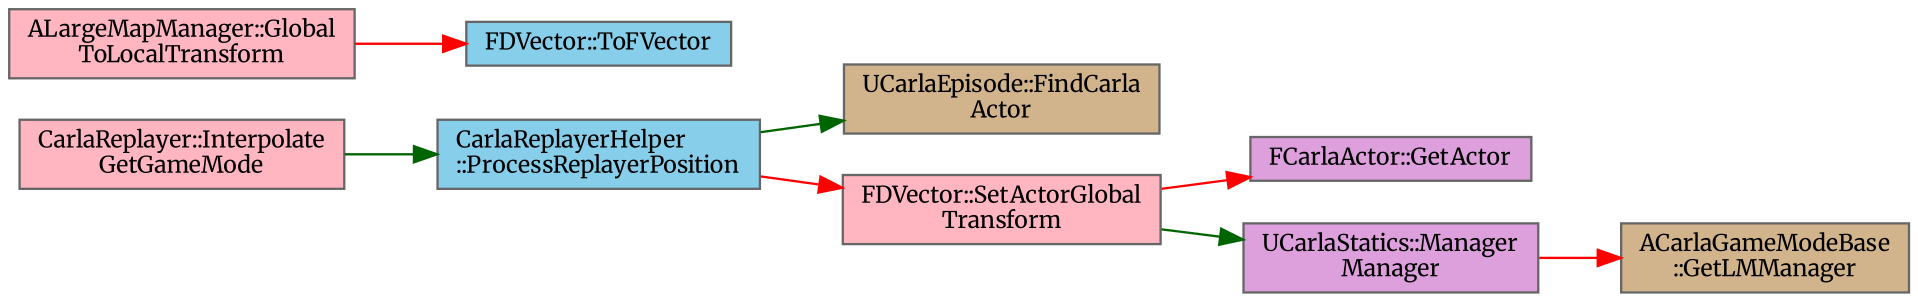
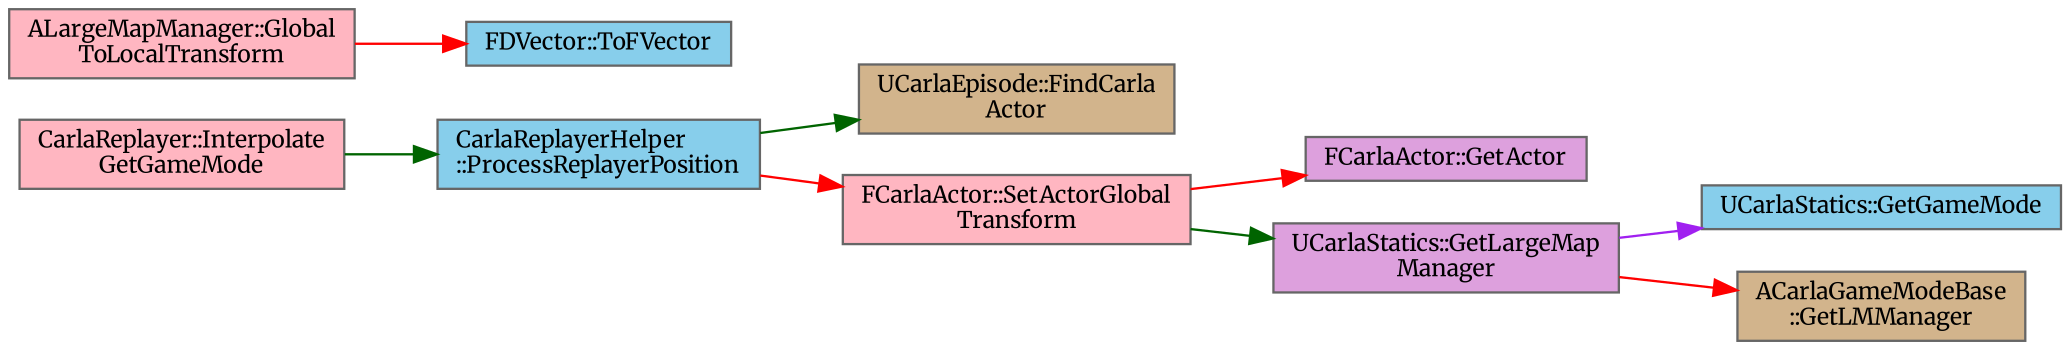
  digraph {
    fontname=Merriweather
    rankdir=LR
    node [color=grey40 fillcolor=lightpink fontname=Merriweather fontsize=10 shape=box style=filled]
    edge [color=red fontname=Merriweather fontsize=10 labelfontname=Helvetica labelfontsize=10 style=solid]
    n1 [color=gray40 fontcolor=black height=0.2 label="CarlaReplayer::Interpolate\lGetGameMode" width=0.4]
    n2 [fillcolor=skyblue height=0.2 label="CarlaReplayerHelper\l::ProcessReplayerPosition" width=0.4]
    n3 [fillcolor=tan height=0.2 label="UCarlaEpisode::FindCarla\lActor" width=0.4]
-   n4 [height=0.2 label="FDVector::SetActorGlobal\lTransform" width=0.4]
+   n4 [height=0.2 label="FCarlaActor::SetActorGlobal\lTransform" width=0.4]
    n5 [fillcolor=plum height=0.2 label="FCarlaActor::GetActor" width=0.4]
-   n6 [fillcolor=plum height=0.2 label="UCarlaStatics::Manager\lManager" width=0.4]
+   n6 [fillcolor=plum height=0.2 label="UCarlaStatics::GetLargeMap\lManager" width=0.4]
+   n7 [fillcolor=skyblue height=0.2 label="UCarlaStatics::GetGameMode" width=0.4]
    n8 [fillcolor=tan height=0.2 label="ACarlaGameModeBase\l::GetLMManager" width=0.4]
    n9 [height=0.2 label="ALargeMapManager::Global\lToLocalTransform" width=0.4]
    n10 [fillcolor=skyblue height=0.2 label="FDVector::ToFVector" width=0.4]
    n1 -> n2 [color=darkgreen]
    n2 -> n3 [color=darkgreen]
    n2 -> n4
    n4 -> n5
    n4 -> n6 [color=darkgreen]
+   n6 -> n7 [color=purple]
    n6 -> n8
    n9 -> n10
  }
